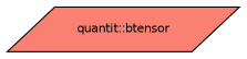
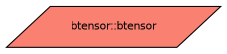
  digraph {
    rankdir=LR
-   n1 [color=black fillcolor=salmon fontname=Helvetica fontsize=10 height=0.2 label="quantit::btensor" shape=parallelogram style=filled width=0.4]
+   n1 [color=black fillcolor=salmon fontname=Helvetica fontsize=10 height=0.2 label="btensor::btensor" shape=parallelogram style=filled width=0.4]
  }
